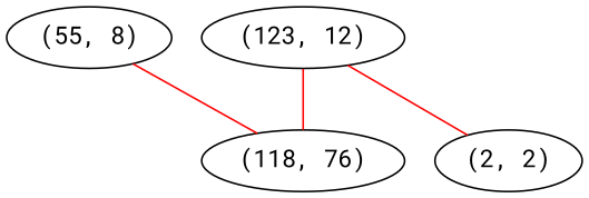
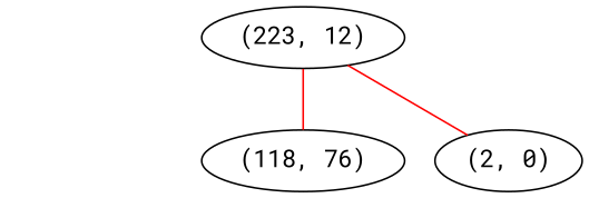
  graph {
    fontname="Roboto Mono"
    node [fontname="Roboto Mono"]
    edge [color=red fontname="Roboto Mono" weight=1]
-   "(55, 8)"
    "(118, 76)"
-   "(123, 12)"
-   "(2, 2)"
-   "(55, 8)" -- "(118, 76)"
+   "(123, 12)" [label="(223, 12)"]
+   "(2, 2)" [label="(2, 0)"]
    "(123, 12)" -- "(118, 76)" [weight=3]
    "(123, 12)" -- "(2, 2)"
  }
